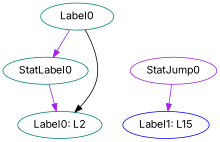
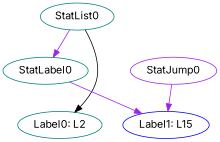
  digraph {
    fontname=Inter
    ordering=out
    node [color=teal fontname=Inter]
    edge [color=purple fontname=Inter]
    StatJump0 [color=purple]
    "Label1: L15" [color=blue]
-   StatList0 [label=Label0]
+   StatList0
    StatLabel0
    "Label0: L2"
    StatJump0 -> "Label1: L15"
    StatList0 -> StatLabel0
    StatList0 -> "Label0: L2" [color=black]
-   StatLabel0 -> "Label0: L2"
+   StatLabel0 -> "Label1: L15"
  }
